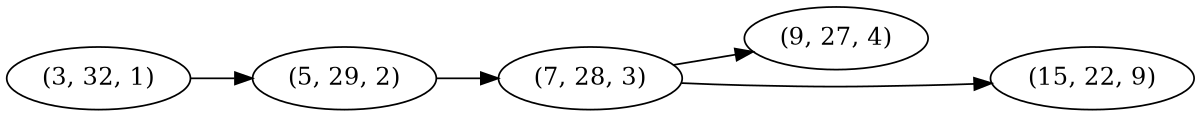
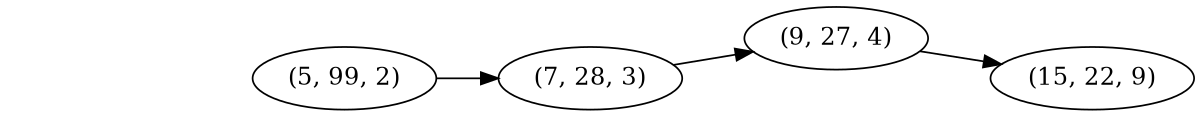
  digraph {
    rankdir=LR
-   "(3, 32, 1)"
-   "(5, 29, 2)"
+   "(5, 29, 2)" [label="(5, 99, 2)"]
    "(7, 28, 3)"
    "(9, 27, 4)"
    "(15, 22, 9)"
-   "(3, 32, 1)" -> "(5, 29, 2)"
    "(5, 29, 2)" -> "(7, 28, 3)"
    "(7, 28, 3)" -> "(9, 27, 4)"
-   "(7, 28, 3)" -> "(15, 22, 9)"
+   "(9, 27, 4)" -> "(15, 22, 9)"
  }
